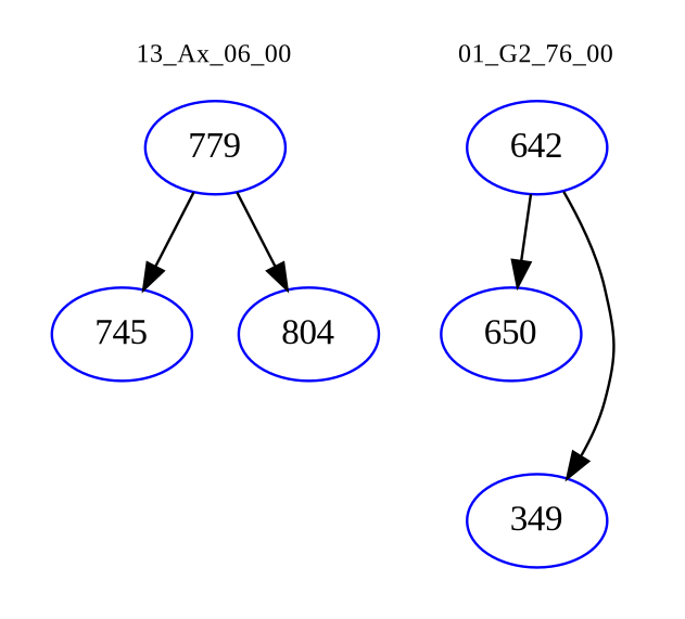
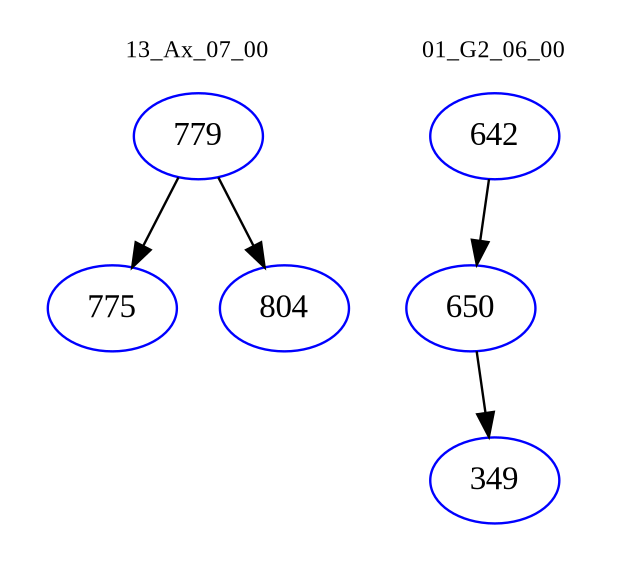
  digraph {
    fontname="Liberation Serif"
    node [color=blue fontname="Liberation Serif"]
    edge [color=black fontname="Liberation Serif"]
    n1 [label=779]
-   n2 [label=745]
+   n2 [label=775]
    n3 [label=804]
    n4 [label=642]
    n5 [label=650]
    n6 [label=349]
    subgraph cluster_1 {
      color=white
      fontsize=10
-     label="13_Ax_06_00"
+     label="13_Ax_07_00"
      n1
      n2
      n3
    }
    subgraph cluster_2 {
      color=white
      fontsize=10
-     label="01_G2_76_00"
+     label="01_G2_06_00"
      n4
      n5
      n6
    }
    n1 -> n2
    n1 -> n3
    n4 -> n5
-   n4 -> n6
+   n5 -> n6
  }
